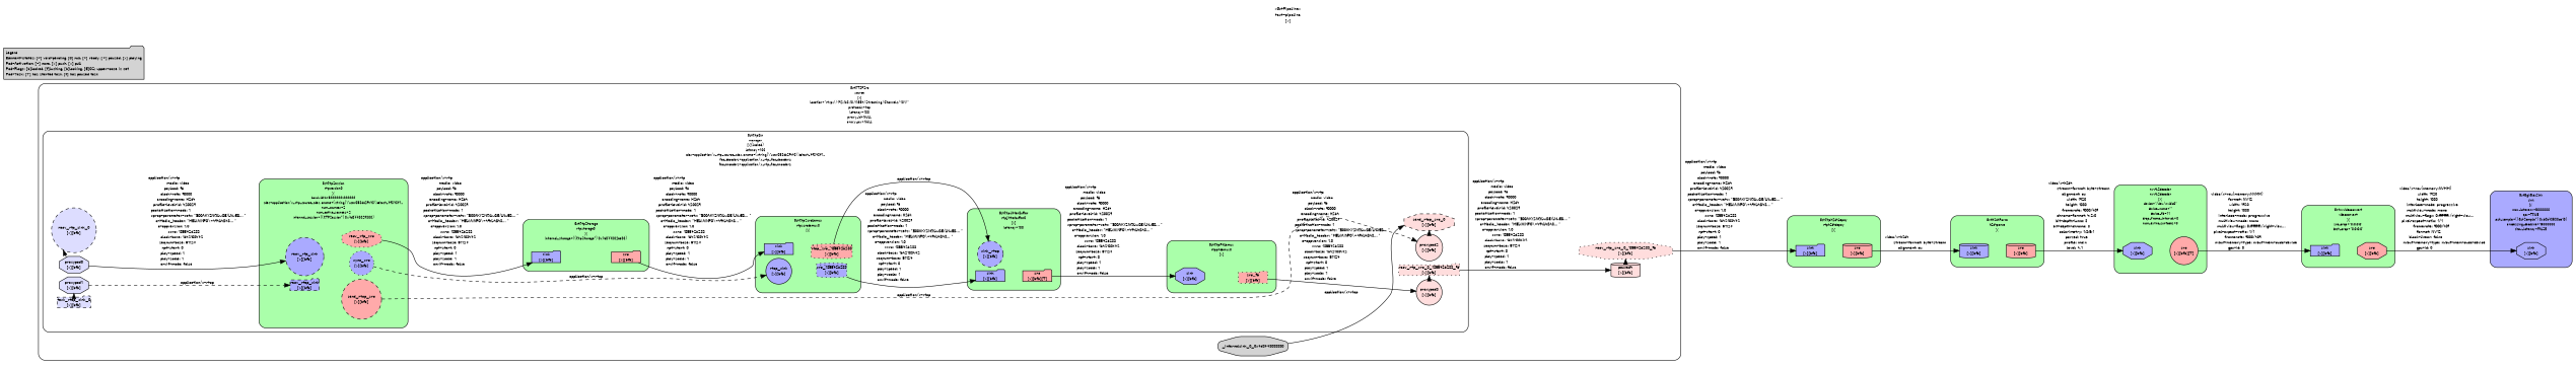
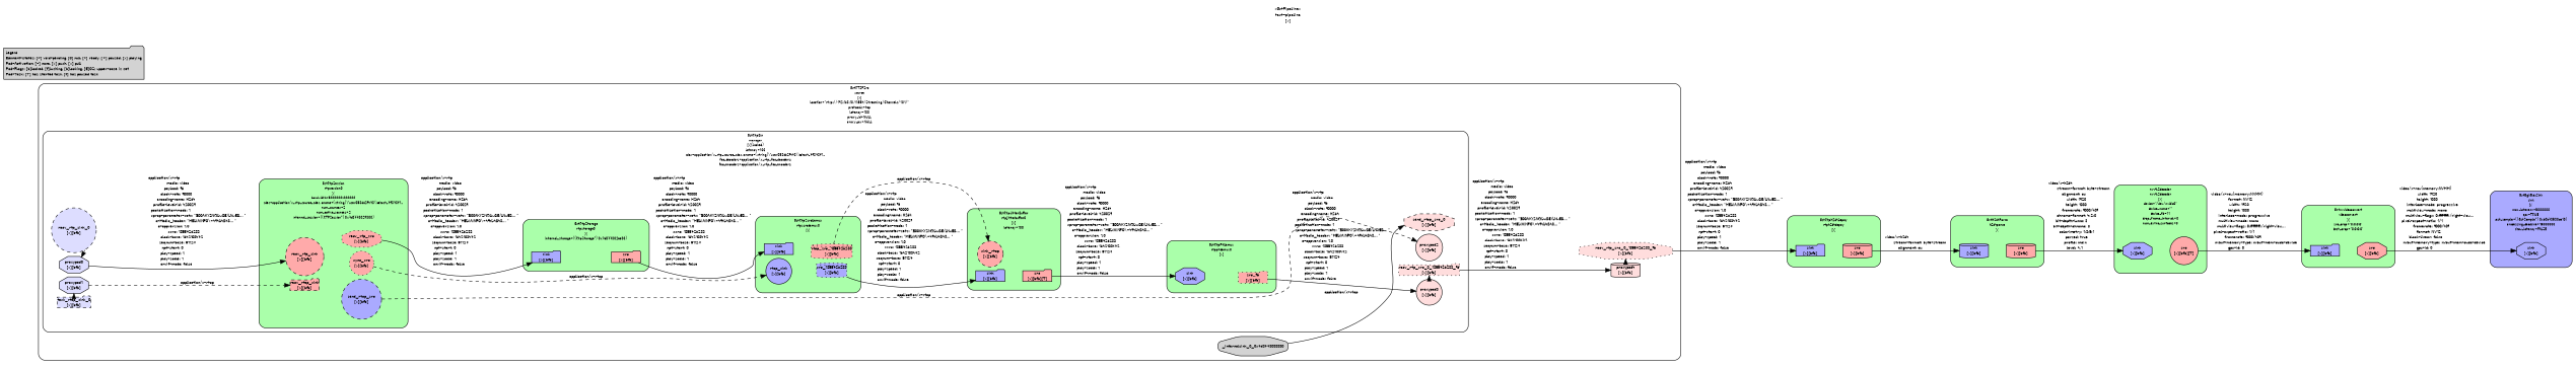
  digraph {
    fontname="Patrick Hand"
    fontsize=10
    label="<GstPipeline>\ntest-pipeline\n[>]"
    labelloc=t
    nodesep=.1
    rankdir=LR
    ranksep=.2
    node [color=black fillcolor="#aaaaff" fontname="Patrick Hand" fontsize=9 margin="0.0,0.0" shape=folder style="filled,solid"]
    edge [fontname="Patrick Hand" fontsize=9 labelfontsize=6]
    n1 [height=0.2 label="sink\n[>][bfb]" shape=octagon]
    n2 [height=0.2 label="sink\n[>][bfb]"]
    n3 [fillcolor="#ffaaaa" height=0.2 label="src\n[>][bfb]" shape=octagon]
    n4 [height=0.2 label="sink\n[>][bfb]" shape=octagon]
    n5 [fillcolor="#ffaaaa" height=0.2 label="src\n[>][bfb][T]" shape=circle]
    n6 [height=0.2 label="sink\n[>][bfb]" shape=cylinder]
    n7 [fillcolor="#ffaaaa" height=0.2 label="src\n[>][bfb]" shape=cylinder]
    n8 [fillcolor="#ddddff" height=0.2 label="proxypad0\n[>][bfb]" shape=octagon]
    n9 [fillcolor="#ddddff" height=0.2 label="recv_rtp_sink_0\n[>][bfb]" shape=circle style="filled,dashed"]
    n10 [fillcolor="#ddddff" height=0.2 label="proxypad1\n[>][bfb]" shape=octagon]
    n11 [fillcolor="#ddddff" height=0.2 label="task_rtcp_sink_0\n[>][bfb]" style="filled,dashed"]
    n12 [fillcolor="#ffdddd" height=0.2 label="proxypad2\n[>][bfb]" shape=circle]
    n13 [fillcolor="#ffdddd" height=0.2 label="send_rtcp_src_0\n[>][bfb]" shape=octagon style="filled,dashed"]
    n14 [fillcolor="#ffdddd" height=0.2 label="proxypad3\n[>][bfb]" shape=circle]
    n15 [fillcolor="#ffdddd" height=0.2 label="recv_rtp_src_0_1855726283_96\n[>][bfb]" style="filled,dotted"]
    n16 [height=0.2 label="sink\n[>][bfb]" shape=octagon]
    n17 [fillcolor="#ffaaaa" height=0.2 label="src_96\n[>][bfb]" style="filled,dotted"]
    n18 [height=0.2 label="sink\n[>][bfb]"]
-   n19 [height=0.2 label="sink_rtcp\n[>][bfb]" shape=circle style="filled,dashed"]
+   n19 [fillcolor="#ffaaaa" height=0.2 label="sink_rtcp\n[>][bfb]" shape=circle style="filled,dashed"]
    n20 [fillcolor="#ffaaaa" height=0.2 label="src\n[>][bfb][T]"]
    n21 [height=0.2 label="sink\n[>][bfb]"]
    n22 [fillcolor="#ffaaaa" height=0.2 label="src\n[>][bfb]"]
    n23 [height=0.2 label="sink\n[>][bfb]"]
    n24 [height=0.2 label="rtcp_sink\n[>][bfb]" shape=circle]
    n25 [height=0.2 label="src_1855726283\n[>][bfb]" shape=cylinder style="filled,dotted"]
    n26 [fillcolor="#ffaaaa" height=0.2 label="rtcp_src_1855726283\n[>][bfb]" shape=cylinder style="filled,dotted"]
-   n27 [height=0.2 label="recv_rtp_sink\n[>][bfb]" shape=circle style="filled,dashed"]
-   n28 [height=0.2 label="recv_rtcp_sink\n[>][bfb]" style="filled,dashed"]
+   n27 [fillcolor="#ffaaaa" height=0.2 label="recv_rtp_sink\n[>][bfb]" shape=circle style="filled,dashed"]
+   n28 [fillcolor="#ffaaaa" height=0.2 label="recv_rtcp_sink\n[>][bfb]" style="filled,dashed"]
    n29 [fillcolor="#ffaaaa" height=0.2 label="recv_rtp_src\n[>][bfb]" shape=octagon style="filled,dotted"]
-   n30 [height=0.2 label="sync_src\n[>][bfb]" shape=circle style="filled,dotted"]
-   n31 [fillcolor="#ffaaaa" height=0.2 label="send_rtcp_src\n[>][bfb]" shape=circle style="filled,dashed"]
-   n32 [fillcolor="#ffdddd" height=0.2 label="paused4\n[>][bfb]" shape=cylinder]
+   n30 [fillcolor="#ffaaaa" height=0.2 label="sync_src\n[>][bfb]" shape=circle style="filled,dotted"]
+   n31 [height=0.2 label="send_rtcp_src\n[>][bfb]" shape=circle style="filled,dashed"]
+   n32 [fillcolor="#ffdddd" height=0.2 label="proxypad4\n[>][bfb]" shape=cylinder]
    n33 [fillcolor="#ffdddd" height=0.2 label="recv_rtp_src_0_1855726283_96\n[>][bfb]" shape=octagon style="filled,dotted"]
    _internalsink_0_0x7d3778033330 [shape=octagon style="filled,rounded" color="" fillcolor=""]
    n35 [height=0.2 label="sink\n[>][bfb]"]
    n36 [fillcolor="#ffaaaa" height=0.2 label="src\n[>][bfb]" shape=cylinder]
    n37 [label="Legend\lElement-States: [~] void-pending, [0] null, [-] ready, [=] paused, [>] playing\lPad-Activation: [-] none, [>] push, [<] pull\lPad-Flags: [b]locked, [f]lushing, [b]locking, [E]OS; upper-case is set\lPad-Task: [T] has started task, [t] has paused task\l" margin="0.05,0.05" style=filled color="" fillcolor=""]
    subgraph cluster_1 {
      color=black
      fillcolor="#aaaaff"
      fontsize=8
      label="GstEglGlesSink\nsink\n[>]\nmax-lateness=5000000\nqos=TRUE\nlast-sample=((GstSample*) 0x60b73530ce10)\nprocessing-deadline=15000000\nshow-latency=FALSE"
      style="filled,rounded"
      subgraph cluster_2 {
        color=black
        fillcolor="#aaaaff"
        fontsize=8
        label=""
        style=invis
        n1
      }
    }
    subgraph cluster_3 {
      color=black
      fillcolor="#aaffaa"
      fontsize=8
      label="Gstnvvideoconvert\nvideoconvert\n[>]\nsrc-crop=\"0:0:0:0\"\ndest-crop=\"0:0:0:0\""
      style="filled,rounded"
      subgraph cluster_4 {
        color=black
        fillcolor="#aaffaa"
        fontsize=8
        label=""
        style=invis
        n2
      }
      subgraph cluster_5 {
        color=black
        fillcolor="#aaffaa"
        fontsize=8
        label=""
        style=invis
        n3
      }
    }
    subgraph cluster_6 {
      color=black
      fillcolor="#aaffaa"
      fontsize=8
      label="nvv4l2decoder\nnvv4l2decoder\n[>]\ndevice=\"/dev/nvidia0\"\ndevice-name=\"\"\ndevice-fd=11\ndrop-frame-interval=0\nnum-extra-surfaces=0"
      style="filled,rounded"
      subgraph cluster_7 {
        color=black
        fillcolor="#aaffaa"
        fontsize=8
        label=""
        style=invis
        n4
      }
      subgraph cluster_8 {
        color=black
        fillcolor="#aaffaa"
        fontsize=8
        label=""
        style=invis
        n5
      }
    }
    subgraph cluster_9 {
      color=black
      fillcolor="#aaffaa"
      fontsize=8
      label="GstH264Parse\nh264parse\n[>]"
      style="filled,rounded"
      subgraph cluster_10 {
        color=black
        fillcolor="#aaffaa"
        fontsize=8
        label=""
        style=invis
        n6
      }
      subgraph cluster_11 {
        color=black
        fillcolor="#aaffaa"
        fontsize=8
        label=""
        style=invis
        n7
      }
    }
    subgraph cluster_12 {
      color=black
      fillcolor="#ffffff"
      fontsize=8
      label="GstRTSPSrc\nsource\n[>]\nlocation=\"rtsp://192.168.10.11:554/Streaming/Channels/101/\"\nprotocols=tcp\nlatency=100\nproxy-id=NULL\nproxy-pw=NULL"
      style="filled,rounded"
      _internalsink_0_0x7d3778033330
      subgraph cluster_13 {
        color=black
        fillcolor="#ffffff"
        fontsize=8
        label="GstRtpBin\nmanager\n[>](locked)\nlatency=100\nsdes=application/x-rtp-source-sdes, cname=(string)\\\"user3536629478\\\\@host-79878f1…\nfec-decoders=application/x-rtp-fec-decoders;\nfec-encoders=application/x-rtp-fec-encoders;"
        style="filled,rounded"
        subgraph cluster_14 {
          color=black
          fillcolor="#ffffff"
          fontsize=8
          label=""
          style=invis
          n8
          n9
          n10
          n11
        }
        subgraph cluster_15 {
          color=black
          fillcolor="#ffffff"
          fontsize=8
          label=""
          style=invis
          n12
          n13
          n14
          n15
        }
        subgraph cluster_16 {
          color=black
          fillcolor="#aaffaa"
          fontsize=8
          label="GstRtpPtDemux\nrtpptdemux0\n[>]"
          style="filled,rounded"
          subgraph cluster_17 {
            color=black
            fillcolor="#aaffaa"
            fontsize=8
            label=""
            style=invis
            n16
          }
          subgraph cluster_18 {
            color=black
            fillcolor="#aaffaa"
            fontsize=8
            label=""
            style=invis
            n17
          }
        }
        subgraph cluster_19 {
          color=black
          fillcolor="#aaffaa"
          fontsize=8
          label="GstRtpJitterBuffer\nrtpjitterbuffer0\n[>]\nlatency=100"
          style="filled,rounded"
          subgraph cluster_20 {
            color=black
            fillcolor="#aaffaa"
            fontsize=8
            label=""
            style=invis
            n18
            n19
          }
          subgraph cluster_21 {
            color=black
            fillcolor="#aaffaa"
            fontsize=8
            label=""
            style=invis
            n20
          }
        }
        subgraph cluster_22 {
          color=black
          fillcolor="#aaffaa"
          fontsize=8
          label="GstRtpStorage\nrtpstorage0\n[>]\ninternal-storage=((RtpStorage*) 0x7d377802ee30)"
          style="filled,rounded"
          subgraph cluster_23 {
            color=black
            fillcolor="#aaffaa"
            fontsize=8
            label=""
            style=invis
            n21
          }
          subgraph cluster_24 {
            color=black
            fillcolor="#aaffaa"
            fontsize=8
            label=""
            style=invis
            n22
          }
        }
        subgraph cluster_25 {
          color=black
          fillcolor="#aaffaa"
          fontsize=8
          label="GstRtpSsrcDemux\nrtpssrcdemux0\n[>]"
          style="filled,rounded"
          subgraph cluster_26 {
            color=black
            fillcolor="#aaffaa"
            fontsize=8
            label=""
            style=invis
            n23
            n24
          }
          subgraph cluster_27 {
            color=black
            fillcolor="#aaffaa"
            fontsize=8
            label=""
            style=invis
            n25
            n26
          }
        }
        subgraph cluster_28 {
          color=black
          fillcolor="#aaffaa"
          fontsize=8
          label="GstRtpSession\nrtpsession0\n[>]\nbandwidth=5000000.000000\nsdes=application/x-rtp-source-sdes, cname=(string)\\\"user3536629478\\\\@host-79878f1…\nnum-sources=2\nnum-active-sources=2\ninternal-session=((RTPSession*) 0x7d3778029300)"
          style="filled,rounded"
          subgraph cluster_29 {
            color=black
            fillcolor="#aaffaa"
            fontsize=8
            label=""
            style=invis
            n27
            n28
          }
          subgraph cluster_30 {
            color=black
            fillcolor="#aaffaa"
            fontsize=8
            label=""
            style=invis
            n29
            n30
            n31
          }
        }
      }
      subgraph cluster_31 {
        color=black
        fillcolor="#ffffff"
        fontsize=8
        label=""
        style=invis
        n32
        n33
      }
    }
    subgraph cluster_32 {
      color=black
      fillcolor="#aaffaa"
      fontsize=8
      label="GstRtpH264Depay\nrtph264depay\n[>]"
      style="filled,rounded"
      subgraph cluster_33 {
        color=black
        fillcolor="#aaffaa"
        fontsize=8
        label=""
        style=invis
        n35
      }
      subgraph cluster_34 {
        color=black
        fillcolor="#aaffaa"
        fontsize=8
        label=""
        style=invis
        n36
      }
    }
    n2 -> n3 [style=invis]
    n3 -> n1 [label="video/x-raw(memory:NVMM)\l               width: 1920\l              height: 1080\l      interlace-mode: progressive\l      multiview-mode: mono\l     multiview-flags: 0:ffffffff:/right-view...\l  pixel-aspect-ratio: 1/1\l           framerate: 9000/409\l              format: NV12\l        block-linear: false\l   nvbuf-memory-type: nvbuf-mem-cuda-device\l              gpu-id: 0\l"]
    n4 -> n5 [style=invis]
    n5 -> n2 [label="video/x-raw(memory:NVMM)\l              format: NV12\l               width: 1920\l              height: 1080\l      interlace-mode: progressive\l      multiview-mode: mono\l     multiview-flags: 0:ffffffff:/right-view...\l  pixel-aspect-ratio: 1/1\l           framerate: 9000/409\l   nvbuf-memory-type: nvbuf-mem-cuda-device\l              gpu-id: 0\l"]
    n6 -> n7 [style=invis]
    n7 -> n4 [label="video/x-h264\l       stream-format: byte-stream\l           alignment: au\l               width: 1920\l              height: 1080\l           framerate: 9000/409\l       chroma-format: 4:2:0\l      bit-depth-luma: 8\l    bit-depth-chroma: 8\l         colorimetry: 1:3:5:1\l              parsed: true\l             profile: main\l               level: 4.1\l"]
    n8 -> n27 [label="application/x-rtp\l               media: video\l             payload: 96\l          clock-rate: 90000\l       encoding-name: H264\l    profile-level-id: 420029\l  packetization-mode: 1\l  sprop-parameter-sets: \"Z00AKY2NQDwBE/LNwEB... \"\l      a-Media_header: \"MEDIAINFO\\=494D4B48... \"\l        a-appversion: 1.0\l                ssrc: 1855726283\l          clock-base: 1642103472\l         seqnum-base: 51127\l           npt-start: 0\l          play-speed: 1\l          play-scale: 1\l          onvif-mode: false\l"]
-   n8 -> n9 [minlen=0 style=dashed]
+   n9 -> n8 [minlen=0 style=dashed]
    n9 -> n13 [style=invis]
    n10 -> n28 [label="application/x-rtcp\l" style=dashed]
    n11 -> n10 [minlen=0 style=dashed]
-   n12 -> n13 [minlen=0 style=dashed]
    n14 -> n15 [minlen=0 style=dashed]
    n15 -> n32 [label="application/x-rtp\l               media: video\l             payload: 96\l          clock-rate: 90000\l       encoding-name: H264\l    profile-level-id: 420029\l  packetization-mode: 1\l  sprop-parameter-sets: \"Z00AKY2NQDwBE/LNwEB... \"\l      a-Media_header: \"MEDIAINFO\\=494D4B48... \"\l        a-appversion: 1.0\l                ssrc: 1855726283\l          clock-base: 1642103472\l         seqnum-base: 51127\l           npt-start: 0\l          play-speed: 1\l          play-scale: 1\l          onvif-mode: false\l"]
    n16 -> n17 [style=invis]
    n17 -> n14 [label="application/x-rtp\l               media: video\l             payload: 96\l          clock-rate: 90000\l       encoding-name: H264\l    profile-level-id: 420029\l  packetization-mode: 1\l  sprop-parameter-sets: \"Z00AKY2NQDwBE/LNwEB... \"\l      a-Media_header: \"MEDIAINFO\\=494D4B48... \"\l        a-appversion: 1.0\l                ssrc: 1855726283\l          clock-base: 1642103472\l         seqnum-base: 51127\l           npt-start: 0\l          play-speed: 1\l          play-scale: 1\l          onvif-mode: false\l"]
    n18 -> n20 [style=invis]
    n20 -> n16 [label="application/x-rtp\l               media: video\l             payload: 96\l          clock-rate: 90000\l       encoding-name: H264\l    profile-level-id: 420029\l  packetization-mode: 1\l  sprop-parameter-sets: \"Z00AKY2NQDwBE/LNwEB... \"\l      a-Media_header: \"MEDIAINFO\\=494D4B48... \"\l        a-appversion: 1.0\l                ssrc: 1855726283\l          clock-base: 1642103472\l         seqnum-base: 51127\l           npt-start: 0\l          play-speed: 1\l          play-scale: 1\l          onvif-mode: false\l"]
    n21 -> n22 [style=invis]
    n22 -> n23 [label="application/x-rtp\l               media: video\l             payload: 96\l          clock-rate: 90000\l       encoding-name: H264\l    profile-level-id: 420029\l  packetization-mode: 1\l  sprop-parameter-sets: \"Z00AKY2NQDwBE/LNwEB... \"\l      a-Media_header: \"MEDIAINFO\\=494D4B48... \"\l        a-appversion: 1.0\l                ssrc: 1855726283\l          clock-base: 1642103472\l         seqnum-base: 51127\l           npt-start: 0\l          play-speed: 1\l          play-scale: 1\l          onvif-mode: false\l"]
    n23 -> n25 [style=invis]
    n25 -> n18 [label="application/x-rtp\l               media: video\l             payload: 96\l          clock-rate: 90000\l       encoding-name: H264\l    profile-level-id: 420029\l  packetization-mode: 1\l  sprop-parameter-sets: \"Z00AKY2NQDwBE/LNwEB... \"\l      a-Media_header: \"MEDIAINFO\\=494D4B48... \"\l        a-appversion: 1.0\l                ssrc: 1855726283\l          clock-base: 1642103472\l         seqnum-base: 51127\l           npt-start: 0\l          play-speed: 1\l          play-scale: 1\l          onvif-mode: false\l"]
-   n26 -> n19 [label="application/x-rtcp\l"]
+   n26 -> n19 [label="application/x-rtcp\l" style=dashed]
    n27 -> n29 [style=invis]
    n29 -> n21 [label="application/x-rtp\l               media: video\l             payload: 96\l          clock-rate: 90000\l       encoding-name: H264\l    profile-level-id: 420029\l  packetization-mode: 1\l  sprop-parameter-sets: \"Z00AKY2NQDwBE/LNwEB... \"\l      a-Media_header: \"MEDIAINFO\\=494D4B48... \"\l        a-appversion: 1.0\l                ssrc: 1855726283\l          clock-base: 1642103472\l         seqnum-base: 51127\l           npt-start: 0\l          play-speed: 1\l          play-scale: 1\l          onvif-mode: false\l"]
    n30 -> n24 [label="application/x-rtcp\l" style=dashed]
    n31 -> n12 [label="application/x-rtcp\l" style=dashed]
    n32 -> n33 [minlen=0 style=dashed]
    n33 -> n35 [label="application/x-rtp\l               media: video\l             payload: 96\l          clock-rate: 90000\l       encoding-name: H264\l    profile-level-id: 420029\l  packetization-mode: 1\l  sprop-parameter-sets: \"Z00AKY2NQDwBE/LNwEB... \"\l      a-Media_header: \"MEDIAINFO\\=494D4B48... \"\l        a-appversion: 1.0\l                ssrc: 1855726283\l          clock-base: 1642103472\l         seqnum-base: 51127\l           npt-start: 0\l          play-speed: 1\l          play-scale: 1\l          onvif-mode: false\l"]
    _internalsink_0_0x7d3778033330 -> n13 [label="application/x-rtcp\l"]
    n35 -> n36 [style=invis]
    n36 -> n6 [label="video/x-h264\l       stream-format: byte-stream\l           alignment: au\l"]
  }
